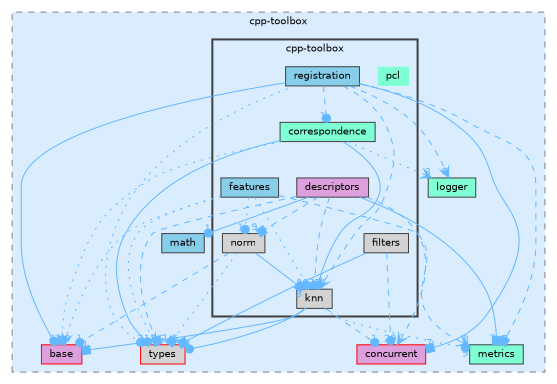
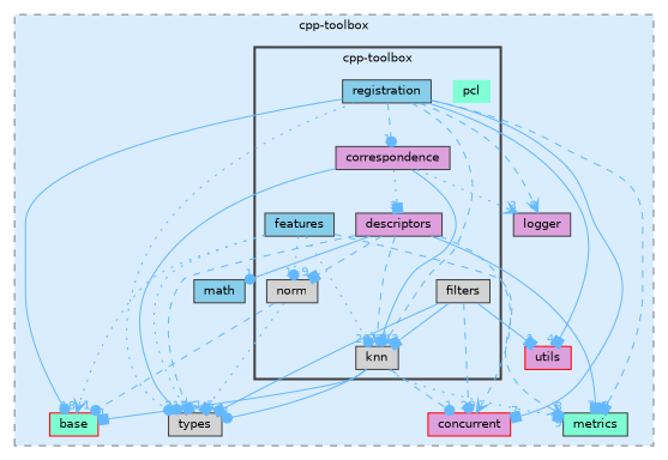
  digraph {
    compound=true
    node [fontname=Helvetica fontsize=10 shape=box style=filled fillcolor=plum color=grey25]
    edge [color=steelblue1 fontcolor=steelblue1 fontname=Helvetica fontsize=10 headlabel=1 labeldistance=1.5 labelfontname=Helvetica labelfontsize=10 style=solid arrowhead=dot]
    n1 [height=0.2 label=pcl shape=plaintext width=0.4 fillcolor=aquamarine color=""]
-   n2 [fillcolor=aquamarine height=0.2 label=correspondence width=0.4]
+   n2 [height=0.2 label=correspondence width=0.4]
    n3 [height=0.2 label=descriptors width=0.4]
    n4 [fillcolor=skyblue height=0.2 label=features width=0.4]
    n5 [fillcolor=lightgrey height=0.2 label=filters width=0.4]
    n6 [fillcolor=lightgrey height=0.2 label=knn width=0.4]
    n7 [fillcolor=lightgrey height=0.2 label=norm width=0.4]
    n8 [fillcolor=skyblue height=0.2 label=registration width=0.4]
-   n9 [color=red height=0.2 label=base width=0.4]
-   n10 [fillcolor=aquamarine height=0.2 label=logger width=0.4]
+   n9 [color=red fillcolor=aquamarine height=0.2 label=base width=0.4]
+   n10 [height=0.2 label=logger width=0.4]
    n11 [fillcolor=skyblue height=0.2 label=math width=0.4]
    n12 [color=red height=0.2 label=concurrent width=0.4]
    n13 [fillcolor=aquamarine height=0.2 label=metrics width=0.4]
-   n14 [color=red fillcolor=lightgrey height=0.2 label=types width=0.4]
+   n14 [fillcolor=lightgrey height=0.2 label=types width=0.4]
+   n15 [color=red height=0.2 label=utils width=0.4]
    subgraph cluster_1 {
      bgcolor="#daedff"
      fontname=Helvetica
      fontsize=10
      label="cpp-toolbox"
      pencolor=grey50
      style="filled,dashed"
      n9
      n10
      n11
      n12
      n13
      n14
+     n15
      subgraph cluster_2 {
        bgcolor="#daedff"
        fontname=Helvetica
        fontsize=10
        pencolor=grey25
        style="filled,bold"
        n1
        n2
        n3
        n4
        n5
        n6
        n7
        n8
      }
    }
    n2 -> n6
-   n2 -> n9 [headlabel=3 style=dotted arrowhead=box]
+   n2 -> n3 [headlabel=3 style=dotted arrowhead=box]
    n2 -> n10 [headlabel=3 style=dotted arrowhead=vee]
    n2 -> n14 [headlabel=2]
-   n3 -> n6 [headlabel=7 style=dashed]
+   n3 -> n6 [headlabel=7 style=dashed arrowhead=vee]
    n3 -> n7 [headlabel=9 style=dashed arrowhead=box]
    n3 -> n11
    n3 -> n12 [headlabel=9 style=dashed arrowhead=vee]
    n3 -> n13 [headlabel=7 arrowhead=box]
    n3 -> n14 [headlabel=6 style=dashed arrowhead=box]
    n4 -> n6 [headlabel=20 style=dotted]
    n4 -> n7 [style=dotted]
    n4 -> n9 [headlabel=8 style=dotted arrowhead=vee]
    n4 -> n13 [headlabel=8 style=dashed arrowhead=vee]
    n4 -> n14 [headlabel=11 style=dotted arrowhead=vee]
    n5 -> n12 [headlabel=2 style=dashed]
    n5 -> n14 [headlabel=5 arrowhead=box]
+   n5 -> n15 [headlabel=3 arrowhead=box]
    n6 -> n9 [arrowhead=box]
    n6 -> n12 [style=dashed]
-   n6 -> n13 [headlabel=9 style=dotted]
+   n6 -> n13 [headlabel=9 style=dotted arrowhead=box]
    n6 -> n14
-   n7 -> n6 [headlabel=3 arrowhead=box]
+   n5 -> n6 [headlabel=3 arrowhead=box]
    n7 -> n9 [style=dashed]
    n7 -> n14 [style=dotted arrowhead=box]
    n8 -> n2 [style=dashed]
    n8 -> n6 [headlabel=4 style=dashed arrowhead=vee]
    n8 -> n9 [headlabel=4]
    n8 -> n10 [headlabel=8 style=dashed arrowhead=vee]
    n8 -> n12 [headlabel=7 arrowhead=box]
    n8 -> n13 [headlabel=2 style=dashed arrowhead=box]
    n8 -> n14 [headlabel=3 style=dotted]
+   n8 -> n15 [headlabel=4 arrowhead=box]
  }
